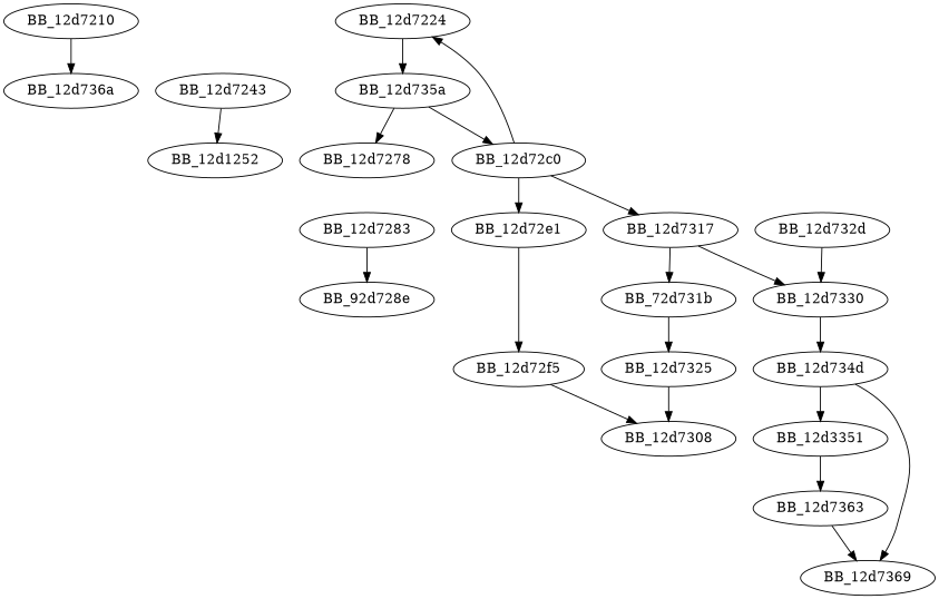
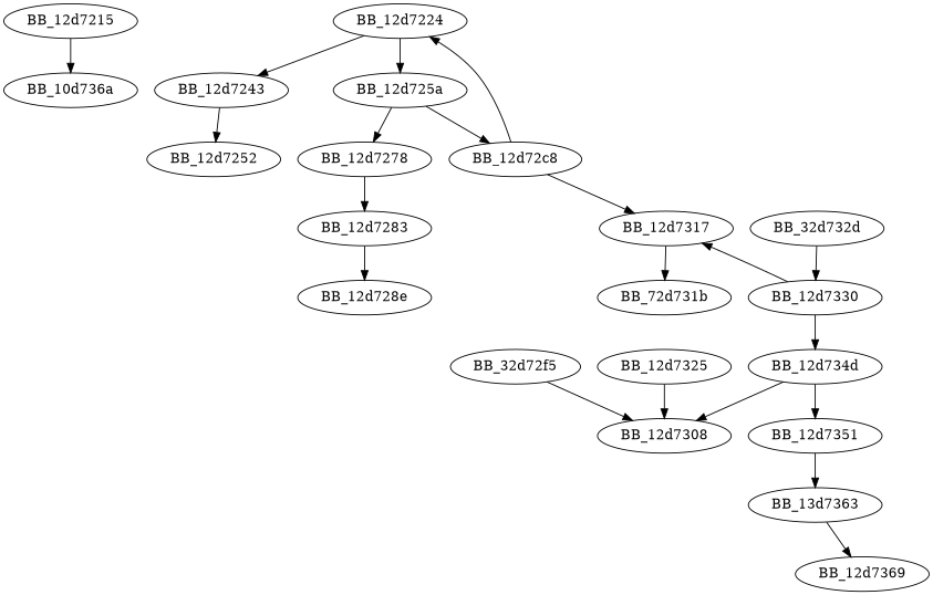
  digraph {
-   BB_12d7210
-   BB_12d736a
+   BB_12d7210 [label=BB_12d7215]
+   BB_12d736a [label=BB_10d736a]
    BB_12d7224
    BB_12d7243
-   BB_12d725a [label=BB_12d735a]
-   BB_12d7252 [label=BB_12d1252]
+   BB_12d725a
+   BB_12d7252
    BB_12d7278
-   BB_12d72c0
+   BB_12d72c0 [label=BB_12d72c8]
    BB_12d7283
-   BB_12d72e1
    BB_12d7317
-   BB_12d728e [label=BB_92d728e]
-   BB_12d72f5
+   BB_12d728e
+   BB_12d72f5 [label=BB_32d72f5]
    n14 [label=BB_72d731b]
    BB_12d7330
    BB_12d7308
    BB_12d7325
    BB_12d734d
-   BB_12d7351 [label=BB_12d3351]
+   BB_12d7351
    BB_12d7369
-   BB_12d732d
-   BB_12d7363
+   BB_12d732d [label=BB_32d732d]
+   BB_12d7363 [label=BB_13d7363]
    BB_12d7210 -> BB_12d736a
+   BB_12d7224 -> BB_12d7243
    BB_12d7224 -> BB_12d725a
    BB_12d7243 -> BB_12d7252
    BB_12d725a -> BB_12d7278
    BB_12d725a -> BB_12d72c0
+   BB_12d7278 -> BB_12d7283
    BB_12d72c0 -> BB_12d7224
-   BB_12d72c0 -> BB_12d72e1
    BB_12d72c0 -> BB_12d7317
    BB_12d7283 -> BB_12d728e
-   BB_12d72e1 -> BB_12d72f5
    BB_12d7317 -> n14
-   BB_12d7317 -> BB_12d7330
+   BB_12d7330 -> BB_12d7317
    BB_12d72f5 -> BB_12d7308
-   n14 -> BB_12d7325
    BB_12d7330 -> BB_12d734d
    BB_12d7325 -> BB_12d7308
    BB_12d734d -> BB_12d7351
-   BB_12d734d -> BB_12d7369
+   BB_12d734d -> BB_12d7308
    BB_12d7351 -> BB_12d7363
    BB_12d732d -> BB_12d7330
    BB_12d7363 -> BB_12d7369
  }
